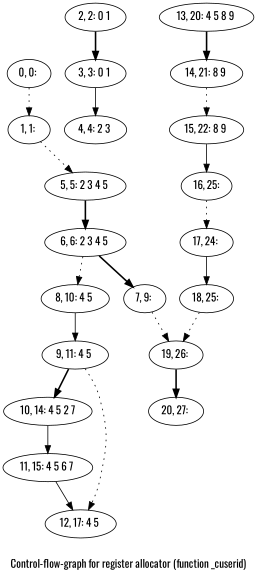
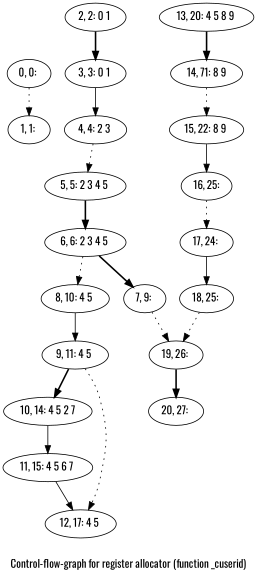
  digraph {
    fontname=Oswald
    label="Control-flow-graph for register allocator (function _cuserid)"
    node [fontname=Oswald]
    edge [fontname=Oswald style=dotted]
    n1 [label="0, 0: "]
    n2 [label="1, 1: "]
    n3 [label="2, 2: 0 1 "]
    n4 [label="3, 3: 0 1 "]
    n5 [label="4, 4: 2 3 "]
    n6 [label="5, 5: 2 3 4 5 "]
    n7 [label="6, 6: 2 3 4 5 "]
    n8 [label="7, 9: "]
    n9 [label="8, 10: 4 5 "]
    n10 [label="19, 26: "]
    n11 [label="9, 11: 4 5 "]
    n12 [label="20, 27: "]
    n13 [label="10, 14: 4 5 2 7"]
    n14 [label="12, 17: 4 5 "]
    n15 [label="11, 15: 4 5 6 7 "]
    n16 [label="13, 20: 4 5 8 9 "]
-   n17 [label="14, 21: 8 9 "]
+   n17 [label="14, 71: 8 9"]
    n18 [label="15, 22: 8 9 "]
    n19 [label="16, 25:"]
    n20 [label="17, 24: "]
    n21 [label="18, 25: "]
    n1 -> n2
    n3 -> n4 [style=bold]
    n4 -> n5 [style=solid]
-   n2 -> n6
+   n5 -> n6
    n6 -> n7 [style=bold]
    n7 -> n8 [style=bold]
    n7 -> n9
    n8 -> n10
    n9 -> n11 [style=solid]
    n10 -> n12 [style=bold]
    n11 -> n13 [style=bold]
    n11 -> n14
    n13 -> n15 [style=solid]
    n15 -> n14 [style=solid]
    n16 -> n17 [style=bold]
    n17 -> n18
    n18 -> n19 [style=solid]
    n19 -> n20
    n20 -> n21 [style=solid]
    n21 -> n10
  }
